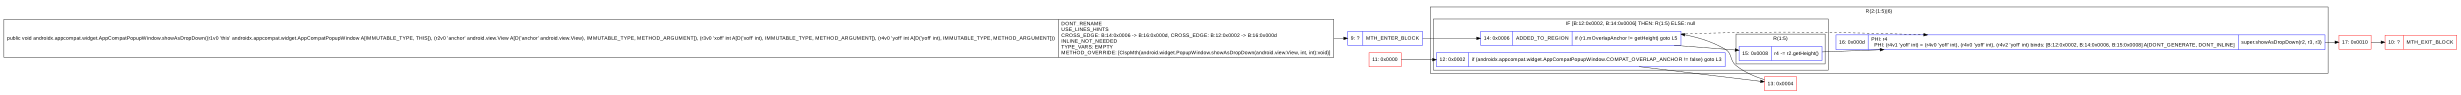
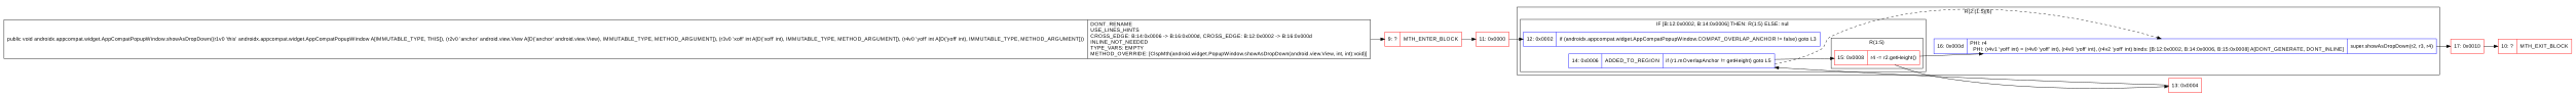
  digraph {
    fontname="Liberation Sans"
    rankdir=LR
    node [color=red fontname="Liberation Sans" shape=record]
    edge [fontname="Liberation Sans"]
-   n1 [color=blue label="{15\:\ 0x0008|r4 \-= r2.getHeight()\l}"]
+   n1 [label="{15\:\ 0x0008|r4 \-= r2.getHeight()\l}"]
    n2 [color=blue label="{12\:\ 0x0002|if (androidx.appcompat.widget.AppCompatPopupWindow.COMPAT_OVERLAP_ANCHOR != false) goto L3\l}"]
    n3 [color=blue label="{14\:\ 0x0006|ADDED_TO_REGION\l|if (r1.mOverlapAnchor != getHeight) goto L5\l}"]
-   n4 [color=blue label="{16\:\ 0x000d|PHI: r4 \l  PHI: (r4v1 'yoff' int) = (r4v0 'yoff' int), (r4v0 'yoff' int), (r4v2 'yoff' int) binds: [B:12:0x0002, B:14:0x0006, B:15:0x0008] A[DONT_GENERATE, DONT_INLINE]\l|super.showAsDropDown(r2, r3, r3)\l}"]
+   n4 [color=blue label="{16\:\ 0x000d|PHI: r4 \l  PHI: (r4v1 'yoff' int) = (r4v0 'yoff' int), (r4v0 'yoff' int), (r4v2 'yoff' int) binds: [B:12:0x0002, B:14:0x0006, B:15:0x0008] A[DONT_GENERATE, DONT_INLINE]\l|super.showAsDropDown(r2, r3, r4)\l}"]
    n5 [label="{13\:\ 0x0004}"]
    n6 [label="{17\:\ 0x0010}"]
    n7 [label="{10\:\ ?|MTH_EXIT_BLOCK\l}"]
-   n8 [color=blue label="{9\:\ ?|MTH_ENTER_BLOCK\l}"]
+   n8 [label="{9\:\ ?|MTH_ENTER_BLOCK\l}"]
    n9 [label="{11\:\ 0x0000}"]
    n10 [label="{public void androidx.appcompat.widget.AppCompatPopupWindow.showAsDropDown((r1v0 'this' androidx.appcompat.widget.AppCompatPopupWindow A[IMMUTABLE_TYPE, THIS]), (r2v0 'anchor' android.view.View A[D('anchor' android.view.View), IMMUTABLE_TYPE, METHOD_ARGUMENT]), (r3v0 'xoff' int A[D('xoff' int), IMMUTABLE_TYPE, METHOD_ARGUMENT]), (r4v0 'yoff' int A[D('yoff' int), IMMUTABLE_TYPE, METHOD_ARGUMENT]))  | DONT_RENAME\lUSE_LINES_HINTS\lCROSS_EDGE: B:14:0x0006 \-\> B:16:0x000d, CROSS_EDGE: B:12:0x0002 \-\> B:16:0x000d\lINLINE_NOT_NEEDED\lTYPE_VARS: EMPTY\lMETHOD_OVERRIDE: [ClspMth\{android.widget.PopupWindow.showAsDropDown(android.view.View, int, int):void\}]\l}" color=""]
    subgraph cluster_1 {
      label="R(2:(1:5)|6)"
      n4
      subgraph cluster_2 {
        label="IF [B:12:0x0002, B:14:0x0006] THEN: R(1:5) ELSE: null"
        n2
        n3
        subgraph cluster_3 {
          label="R(1:5)"
          n1
        }
      }
    }
    n1 -> n4
-   n2 -> n5
+   n1 -> n5
    n3 -> n1
    n3 -> n4 [style=dashed]
    n4 -> n6
    n5 -> n3
    n6 -> n7
-   n8 -> n3
+   n8 -> n9
    n9 -> n2
    n10 -> n8
  }
